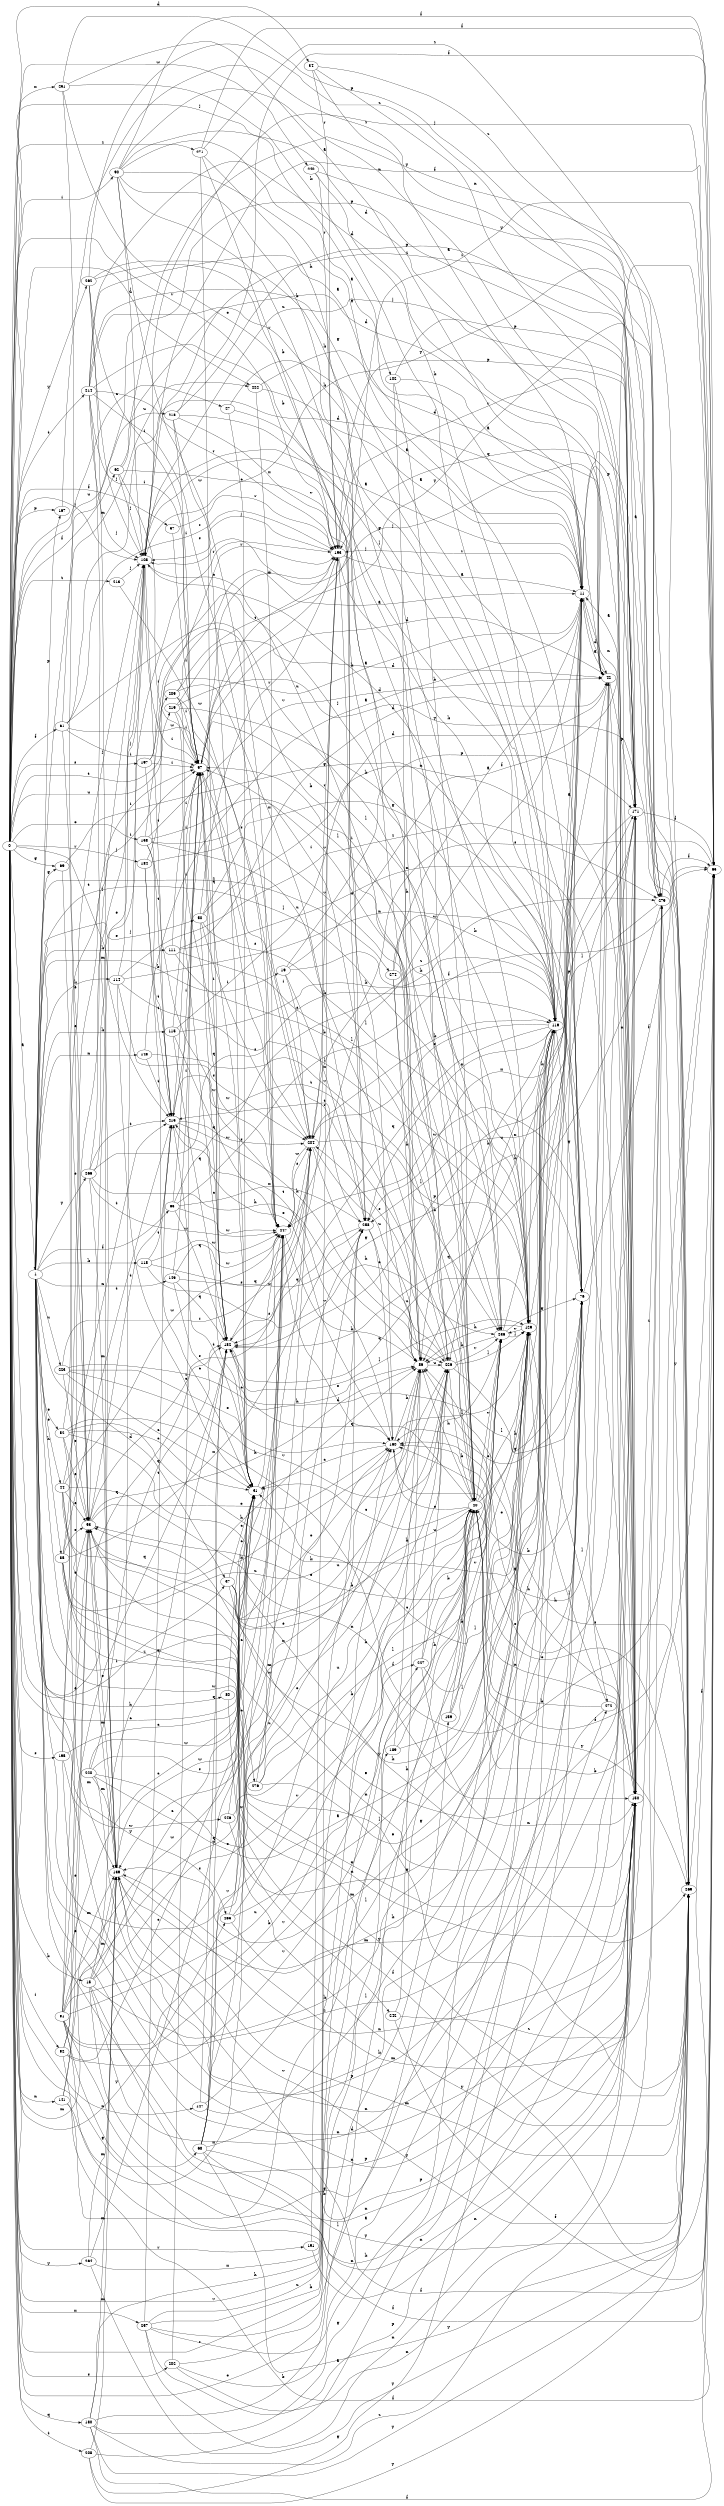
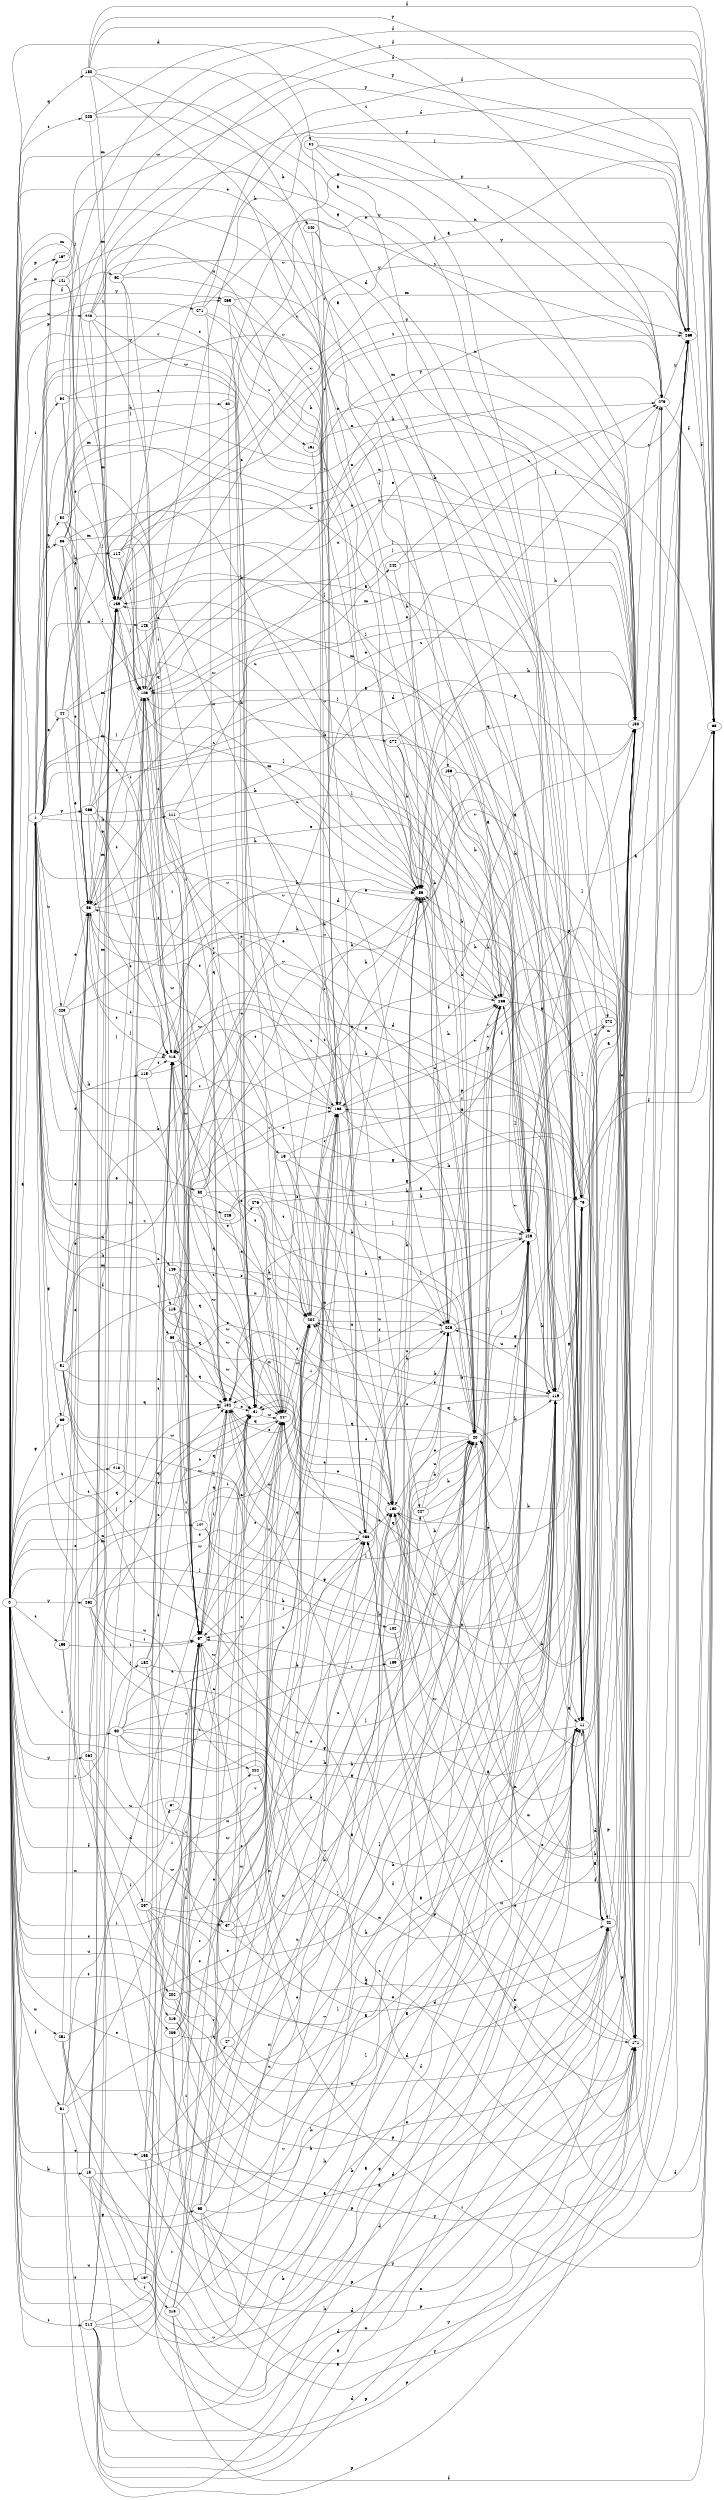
  strict digraph {
    rankdir=LR
    0
    1
    15
    27
    31
    34
    57
    61
    62
    68
    69
    90
    92
    102
    108
    139
    141
    147
    158
    159
    167
    180
    182
    184
    189
    191
    193
    195
    197
    202
    208
    209
    213
    214
    215
    218
    219
    220
    222
    227
    240
    251
    257
    262
    264
    265
    271
    37
    19
    44
    50
    52
    63
    80
    85
    111
    114
    115
    118
    129
    148
    149
    150
    223
    242
    246
    266
    269
    272
    274
    276
    42
    171
    119
    226
    11
    247
    97
    279
    53
    236
    258
    160
    76
    65
    20
    91
    86
    204
    0 -> 1 [label=a]
    0 -> 15 [label=b]
    0 -> 27 [label=c]
    0 -> 31 [label=c]
    0 -> 34 [label=d]
    0 -> 57 [label=f]
    0 -> 61 [label=f]
    0 -> 62 [label=f]
    0 -> 68 [label=g]
    0 -> 69 [label=g]
    0 -> 90 [label=i]
    0 -> 92 [label=i]
    0 -> 102 [label=j]
    0 -> 108 [label=j]
    0 -> 139 [label=m]
    0 -> 141 [label=n]
    0 -> 147 [label=n]
    0 -> 158 [label=o]
    0 -> 159 [label=o]
    0 -> 167 [label=p]
    0 -> 180 [label=q]
    0 -> 182 [label=q]
    0 -> 184 [label=r]
    0 -> 189 [label=r]
    0 -> 191 [label=r]
    0 -> 193 [label=r]
    0 -> 195 [label=s]
    0 -> 197 [label=s]
    0 -> 202 [label=s]
    0 -> 208 [label=t]
    0 -> 209 [label=t]
    0 -> 213 [label=t]
    0 -> 214 [label=t]
    0 -> 215 [label=t]
    0 -> 218 [label=u]
    0 -> 219 [label=u]
+   0 -> 220 [label=u]
    0 -> 222 [label=u]
    0 -> 227 [label=v]
    0 -> 240 [label=w]
    0 -> 251 [label=x]
    0 -> 257 [label=x]
    0 -> 262 [label=y]
    0 -> 264 [label=y]
    0 -> 265 [label=y]
    0 -> 271 [label=z]
    0 -> 37 [label=i]
    1 -> 69 [label=g]
    1 -> 167 [label=p]
    1 -> 222 [label=u]
    1 -> 227 [label=v]
    1 -> 265 [label=y]
    1 -> 37 [label=d]
    1 -> 19 [label=b]
    1 -> 44 [label=e]
    1 -> 50 [label=e]
    1 -> 52 [label=e]
    1 -> 63 [label=f]
    1 -> 80 [label=h]
    1 -> 85 [label=h]
    1 -> 111 [label=k]
    1 -> 114 [label=k]
    1 -> 115 [label=k]
    1 -> 118 [label=k]
    1 -> 129 [label=l]
    1 -> 148 [label=n]
    1 -> 149 [label=n]
    1 -> 150 [label=n]
    1 -> 223 [label=u]
    1 -> 242 [label=w]
    1 -> 246 [label=w]
    1 -> 266 [label=y]
    1 -> 269 [label=y]
    1 -> 272 [label=z]
    1 -> 274 [label=z]
    1 -> 276 [label=z]
    15 -> 31 [label=c]
    15 -> 139 [label=m]
    15 -> 182 [label=q]
    15 -> 150 [label=n]
    15 -> 42 [label=d]
    15 -> 171 [label=p]
    15 -> 119 [label=k]
    15 -> 226 [label=u]
    27 -> 31 [label=c]
    27 -> 129 [label=l]
    27 -> 11 [label=a]
    31 -> 215 [label=t]
    31 -> 247 [label=w]
    31 -> 97 [label=i]
    34 -> 193 [label=r]
    34 -> 150 [label=n]
    34 -> 11 [label=a]
    34 -> 279 [label=z]
    57 -> 193 [label=r]
    57 -> 97 [label=i]
    61 -> 193 [label=r]
    61 -> 42 [label=d]
    61 -> 171 [label=p]
    61 -> 247 [label=w]
    61 -> 97 [label=i]
    61 -> 53 [label=e]
    61 -> 236 [label=v]
    62 -> 108 [label=j]
    62 -> 269 [label=y]
    62 -> 42 [label=d]
    62 -> 97 [label=i]
    62 -> 236 [label=v]
    68 -> 182 [label=q]
    68 -> 129 [label=l]
    68 -> 150 [label=n]
    68 -> 269 [label=y]
    68 -> 171 [label=p]
    68 -> 247 [label=w]
    68 -> 258 [label=x]
    68 -> 160 [label=o]
    69 -> 53 [label=e]
    69 -> 76 [label=g]
    90 -> 108 [label=j]
    90 -> 150 [label=n]
    90 -> 42 [label=d]
    90 -> 226 [label=u]
    90 -> 11 [label=a]
    90 -> 247 [label=w]
    90 -> 76 [label=g]
    90 -> 65 [label=f]
    90 -> 20 [label=b]
    92 -> 31 [label=c]
    92 -> 108 [label=j]
    92 -> 53 [label=e]
    92 -> 236 [label=v]
    92 -> 65 [label=f]
    102 -> 171 [label=p]
    102 -> 11 [label=a]
    102 -> 20 [label=b]
    102 -> 86 [label=h]
    108 -> 215 [label=t]
    108 -> 269 [label=y]
    108 -> 226 [label=u]
    108 -> 11 [label=a]
    108 -> 97 [label=i]
    108 -> 279 [label=z]
    108 -> 53 [label=e]
    108 -> 65 [label=f]
    139 -> 108 [label=j]
    139 -> 150 [label=n]
    139 -> 269 [label=y]
    139 -> 247 [label=w]
    139 -> 53 [label=e]
    139 -> 65 [label=f]
    141 -> 139 [label=m]
    141 -> 53 [label=e]
    141 -> 236 [label=v]
    141 -> 258 [label=x]
    147 -> 182 [label=q]
    147 -> 129 [label=l]
    147 -> 119 [label=k]
    158 -> 215 [label=t]
    158 -> 129 [label=l]
    158 -> 42 [label=d]
    158 -> 226 [label=u]
    158 -> 11 [label=a]
    158 -> 247 [label=w]
    158 -> 236 [label=v]
    159 -> 11 [label=a]
    159 -> 236 [label=v]
    159 -> 20 [label=b]
    167 -> 279 [label=z]
    180 -> 139 [label=m]
    180 -> 269 [label=y]
    180 -> 279 [label=z]
    180 -> 76 [label=g]
    180 -> 65 [label=f]
    180 -> 20 [label=b]
    180 -> 86 [label=h]
    182 -> 31 [label=c]
    182 -> 129 [label=l]
    182 -> 171 [label=p]
    182 -> 97 [label=i]
    182 -> 204 [label=s]
    184 -> 31 [label=c]
    184 -> 193 [label=r]
    184 -> 215 [label=t]
    184 -> 236 [label=v]
    189 -> 129 [label=l]
    189 -> 20 [label=b]
    189 -> 86 [label=h]
    191 -> 193 [label=r]
    191 -> 150 [label=n]
    193 -> 108 [label=j]
    193 -> 215 [label=t]
    193 -> 171 [label=p]
    193 -> 119 [label=k]
    193 -> 11 [label=a]
    193 -> 258 [label=x]
    195 -> 31 [label=c]
    195 -> 150 [label=n]
    195 -> 171 [label=p]
    195 -> 97 [label=i]
    195 -> 53 [label=e]
    197 -> 215 [label=t]
    197 -> 119 [label=k]
    197 -> 97 [label=i]
    197 -> 20 [label=b]
    202 -> 150 [label=n]
    202 -> 119 [label=k]
    202 -> 97 [label=i]
    202 -> 20 [label=b]
    208 -> 139 [label=m]
    208 -> 269 [label=y]
    208 -> 11 [label=a]
    208 -> 76 [label=g]
    209 -> 269 [label=y]
    209 -> 11 [label=a]
    209 -> 247 [label=w]
    209 -> 97 [label=i]
    209 -> 258 [label=x]
    209 -> 204 [label=s]
    213 -> 108 [label=j]
    213 -> 247 [label=w]
    214 -> 108 [label=j]
    214 -> 139 [label=m]
    214 -> 193 [label=r]
    214 -> 42 [label=d]
    214 -> 119 [label=k]
    214 -> 11 [label=a]
    214 -> 97 [label=i]
    214 -> 76 [label=g]
    214 -> 20 [label=b]
    214 -> 204 [label=s]
    215 -> 97 [label=i]
    215 -> 160 [label=o]
    215 -> 86 [label=h]
    215 -> 204 [label=s]
    218 -> 31 [label=c]
    218 -> 171 [label=p]
    218 -> 97 [label=i]
    218 -> 258 [label=x]
    218 -> 76 [label=g]
    218 -> 65 [label=f]
    219 -> 31 [label=c]
    219 -> 269 [label=y]
    219 -> 42 [label=d]
    219 -> 119 [label=k]
    219 -> 97 [label=i]
    220 -> 139 [label=m]
    220 -> 182 [label=q]
    220 -> 150 [label=n]
    220 -> 11 [label=a]
    220 -> 247 [label=w]
    220 -> 236 [label=v]
    220 -> 204 [label=s]
    222 -> 42 [label=d]
    222 -> 11 [label=a]
    222 -> 247 [label=w]
    227 -> 129 [label=l]
    227 -> 150 [label=n]
    227 -> 226 [label=u]
    227 -> 20 [label=b]
    240 -> 193 [label=r]
    240 -> 269 [label=y]
    240 -> 119 [label=k]
    251 -> 171 [label=p]
    251 -> 119 [label=k]
    251 -> 11 [label=a]
    251 -> 53 [label=e]
    251 -> 160 [label=o]
    257 -> 215 [label=t]
    257 -> 129 [label=l]
    257 -> 150 [label=n]
    257 -> 171 [label=p]
    257 -> 226 [label=u]
    257 -> 11 [label=a]
    257 -> 20 [label=b]
    262 -> 108 [label=j]
    262 -> 139 [label=m]
    262 -> 119 [label=k]
    262 -> 97 [label=i]
    262 -> 279 [label=z]
    262 -> 20 [label=b]
    264 -> 139 [label=m]
    264 -> 269 [label=y]
    264 -> 258 [label=x]
    264 -> 204 [label=s]
    265 -> 31 [label=c]
    265 -> 129 [label=l]
    265 -> 119 [label=k]
    265 -> 226 [label=u]
    271 -> 182 [label=q]
    271 -> 193 [label=r]
    271 -> 279 [label=z]
    271 -> 65 [label=f]
    271 -> 86 [label=h]
    37 -> 31 [label=c]
    37 -> 119 [label=k]
    37 -> 226 [label=u]
    37 -> 160 [label=o]
    37 -> 20 [label=b]
    19 -> 171 [label=p]
    19 -> 119 [label=k]
    19 -> 258 [label=x]
    19 -> 65 [label=f]
    19 -> 204 [label=s]
    44 -> 215 [label=t]
    44 -> 150 [label=n]
    44 -> 269 [label=y]
    44 -> 226 [label=u]
    44 -> 247 [label=w]
    44 -> 53 [label=e]
    44 -> 86 [label=h]
    50 -> 182 [label=q]
    50 -> 193 [label=r]
    50 -> 129 [label=l]
    50 -> 150 [label=n]
    50 -> 76 [label=g]
    50 -> 204 [label=s]
    52 -> 31 [label=c]
    52 -> 139 [label=m]
    52 -> 150 [label=n]
    52 -> 119 [label=k]
    52 -> 97 [label=i]
    52 -> 53 [label=e]
    52 -> 65 [label=f]
    63 -> 182 [label=q]
    63 -> 247 [label=w]
    63 -> 97 [label=i]
    63 -> 279 [label=z]
    63 -> 258 [label=x]
    63 -> 65 [label=f]
    80 -> 31 [label=c]
    80 -> 269 [label=y]
    85 -> 108 [label=j]
    85 -> 215 [label=t]
    85 -> 150 [label=n]
    85 -> 269 [label=y]
    85 -> 53 [label=e]
    85 -> 258 [label=x]
    85 -> 65 [label=f]
    85 -> 86 [label=h]
    111 -> 129 [label=l]
    111 -> 150 [label=n]
    111 -> 42 [label=d]
    111 -> 97 [label=i]
    111 -> 20 [label=b]
    114 -> 31 [label=c]
    114 -> 108 [label=j]
    114 -> 129 [label=l]
    114 -> 150 [label=n]
    114 -> 279 [label=z]
    114 -> 204 [label=s]
    115 -> 182 [label=q]
    115 -> 42 [label=d]
    115 -> 119 [label=k]
    115 -> 247 [label=w]
    115 -> 97 [label=i]
    118 -> 215 [label=t]
    118 -> 247 [label=w]
    118 -> 236 [label=v]
    118 -> 76 [label=g]
    129 -> 108 [label=j]
    129 -> 182 [label=q]
    129 -> 119 [label=k]
    129 -> 53 [label=e]
    129 -> 236 [label=v]
    129 -> 86 [label=h]
    148 -> 215 [label=t]
    148 -> 11 [label=a]
    148 -> 236 [label=v]
    149 -> 182 [label=q]
    149 -> 247 [label=w]
    149 -> 97 [label=i]
    149 -> 86 [label=h]
    149 -> 204 [label=s]
    150 -> 108 [label=j]
    150 -> 193 [label=q]
    150 -> 129 [label=l]
    150 -> 11 [label=a]
    150 -> 279 [label=z]
    150 -> 86 [label=h]
    223 -> 31 [label=c]
    223 -> 193 [label=r]
    223 -> 42 [label=d]
    223 -> 53 [label=e]
    223 -> 236 [label=v]
    223 -> 160 [label=o]
    242 -> 279 [label=z]
    242 -> 65 [label=f]
    242 -> 86 [label=h]
    246 -> 31 [label=c]
    246 -> 76 [label=g]
    246 -> 20 [label=b]
    266 -> 108 [label=j]
    266 -> 139 [label=m]
    266 -> 193 [label=r]
    266 -> 215 [label=t]
    266 -> 119 [label=k]
    266 -> 247 [label=w]
    266 -> 86 [label=h]
    269 -> 139 [label=m]
    269 -> 11 [label=a]
    269 -> 53 [label=e]
    269 -> 160 [label=o]
    269 -> 65 [label=f]
    269 -> 86 [label=h]
    272 -> 139 [label=m]
    272 -> 129 [label=l]
    272 -> 20 [label=b]
+   274 -> 171 [label=p]
    274 -> 119 [label=k]
    274 -> 11 [label=a]
    274 -> 20 [label=b]
    274 -> 86 [label=h]
    276 -> 129 [label=l]
    276 -> 247 [label=w]
    276 -> 76 [label=g]
    276 -> 20 [label=b]
    42 -> 150 [label=n]
    42 -> 171 [label=p]
    42 -> 11 [label=a]
    42 -> 160 [label=o]
    42 -> 86 [label=h]
    171 -> 108 [label=j]
    171 -> 193 [label=r]
    171 -> 129 [label=l]
    171 -> 53 [label=e]
    171 -> 258 [label=x]
    171 -> 160 [label=o]
    171 -> 65 [label=f]
    119 -> 31 [label=c]
    119 -> 182 [label=q]
    119 -> 226 [label=u]
    119 -> 11 [label=a]
    119 -> 258 [label=x]
    119 -> 76 [label=g]
    119 -> 86 [label=h]
    119 -> 204 [label=s]
    226 -> 215 [label=t]
    226 -> 129 [label=l]
    226 -> 236 [label=v]
    226 -> 76 [label=g]
    226 -> 20 [label=b]
    226 -> 204 [label=s]
    11 -> 139 [label=m]
    11 -> 193 [label=r]
    11 -> 150 [label=n]
    11 -> 42 [label=d]
    11 -> 171 [label=p]
    11 -> 247 [label=w]
    247 -> 182 [label=q]
    247 -> 160 [label=o]
    247 -> 86 [label=h]
    247 -> 204 [label=s]
    97 -> 182 [label=q]
    97 -> 193 [label=r]
    97 -> 129 [label=l]
    97 -> 42 [label=d]
    97 -> 204 [label=s]
    279 -> 139 [label=m]
    279 -> 182 [label=q]
    279 -> 269 [label=y]
    279 -> 258 [label=x]
    279 -> 65 [label=f]
    53 -> 139 [label=m]
    53 -> 215 [label=t]
    53 -> 150 [label=n]
    53 -> 160 [label=o]
    53 -> 86 [label=h]
    53 -> 204 [label=s]
    236 -> 129 [label=l]
    236 -> 171 [label=p]
    236 -> 97 [label=i]
    236 -> 76 [label=g]
    236 -> 86 [label=h]
    258 -> 182 [label=q]
    258 -> 226 [label=u]
    258 -> 97 [label=i]
    258 -> 160 [label=o]
    160 -> 31 [label=c]
    160 -> 215 [label=t]
    160 -> 129 [label=l]
    160 -> 150 [label=n]
    160 -> 86 [label=h]
    76 -> 108 [label=j]
    76 -> 272 [label=s]
    76 -> 247 [label=w]
    76 -> 160 [label=o]
    76 -> 65 [label=f]
    76 -> 20 [label=b]
    65 -> 108 [label=j]
    65 -> 97 [label=i]
    65 -> 20 [label=b]
    65 -> 204 [label=s]
    20 -> 31 [label=c]
    20 -> 182 [label=q]
    20 -> 215 [label=t]
    20 -> 129 [label=l]
    20 -> 269 [label=y]
    20 -> 119 [label=k]
    20 -> 53 [label=e]
    20 -> 236 [label=v]
    20 -> 160 [label=o]
    20 -> 65 [label=f]
    20 -> 86 [label=h]
    91 -> 31 [label=c]
    91 -> 182 [label=q]
    91 -> 150 [label=n]
    91 -> 226 [label=u]
    91 -> 247 [label=w]
    91 -> 53 [label=e]
    91 -> 236 [label=v]
    91 -> 258 [label=x]
    91 -> 160 [label=o]
    91 -> 76 [label=g]
    91 -> 65 [label=f]
    91 -> 20 [label=b]
    86 -> 139 [label=m]
    86 -> 226 [label=u]
    86 -> 97 [label=i]
    204 -> 193 [label=r]
    204 -> 129 [label=l]
    204 -> 119 [label=k]
    204 -> 226 [label=u]
    204 -> 247 [label=w]
    204 -> 86 [label=h]
  }
